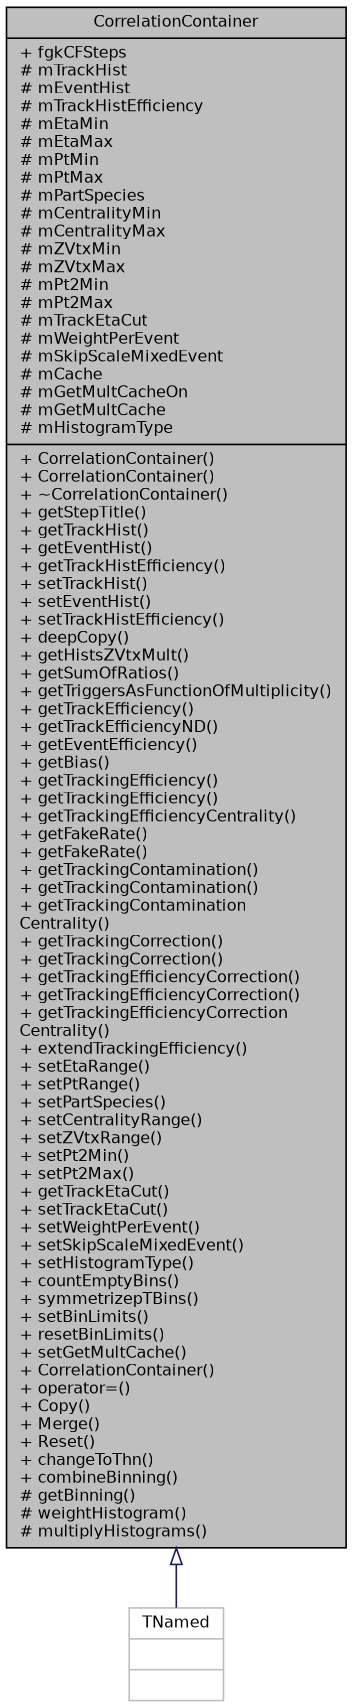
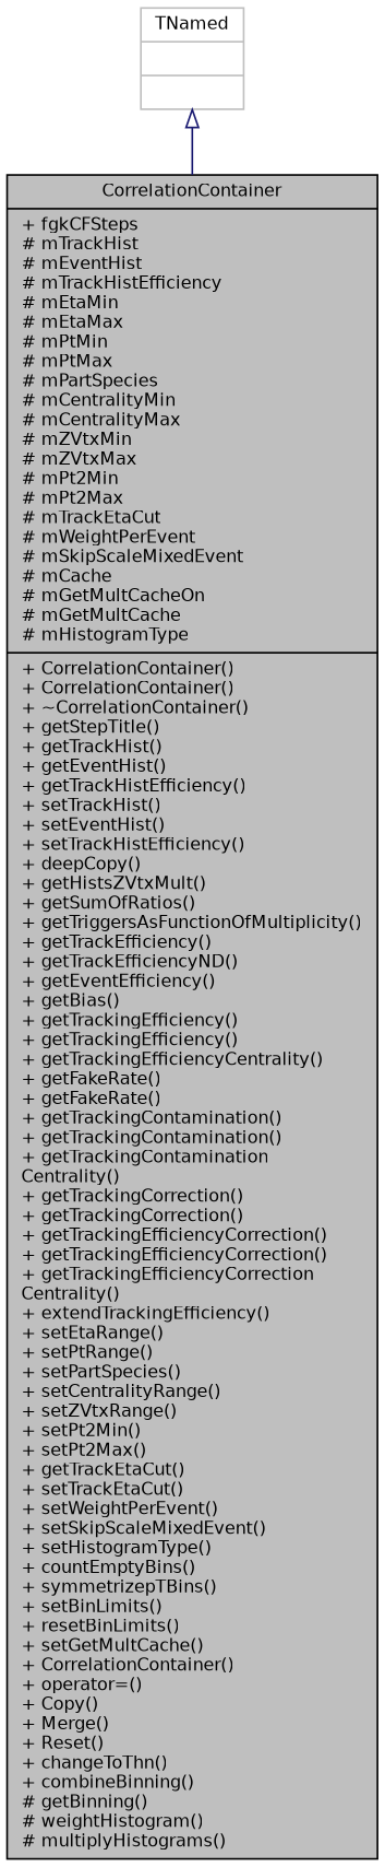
  digraph {
    fontname="DejaVu Sans"
    node [fontname="DejaVu Sans" fontsize=10 shape=record]
    n1 [color=black fillcolor=grey75 fontcolor=black height=0.2 label="{CorrelationContainer\n|+ fgkCFSteps\l# mTrackHist\l# mEventHist\l# mTrackHistEfficiency\l# mEtaMin\l# mEtaMax\l# mPtMin\l# mPtMax\l# mPartSpecies\l# mCentralityMin\l# mCentralityMax\l# mZVtxMin\l# mZVtxMax\l# mPt2Min\l# mPt2Max\l# mTrackEtaCut\l# mWeightPerEvent\l# mSkipScaleMixedEvent\l# mCache\l# mGetMultCacheOn\l# mGetMultCache\l# mHistogramType\l|+ CorrelationContainer()\l+ CorrelationContainer()\l+ ~CorrelationContainer()\l+ getStepTitle()\l+ getTrackHist()\l+ getEventHist()\l+ getTrackHistEfficiency()\l+ setTrackHist()\l+ setEventHist()\l+ setTrackHistEfficiency()\l+ deepCopy()\l+ getHistsZVtxMult()\l+ getSumOfRatios()\l+ getTriggersAsFunctionOfMultiplicity()\l+ getTrackEfficiency()\l+ getTrackEfficiencyND()\l+ getEventEfficiency()\l+ getBias()\l+ getTrackingEfficiency()\l+ getTrackingEfficiency()\l+ getTrackingEfficiencyCentrality()\l+ getFakeRate()\l+ getFakeRate()\l+ getTrackingContamination()\l+ getTrackingContamination()\l+ getTrackingContamination\lCentrality()\l+ getTrackingCorrection()\l+ getTrackingCorrection()\l+ getTrackingEfficiencyCorrection()\l+ getTrackingEfficiencyCorrection()\l+ getTrackingEfficiencyCorrection\lCentrality()\l+ extendTrackingEfficiency()\l+ setEtaRange()\l+ setPtRange()\l+ setPartSpecies()\l+ setCentralityRange()\l+ setZVtxRange()\l+ setPt2Min()\l+ setPt2Max()\l+ getTrackEtaCut()\l+ setTrackEtaCut()\l+ setWeightPerEvent()\l+ setSkipScaleMixedEvent()\l+ setHistogramType()\l+ countEmptyBins()\l+ symmetrizepTBins()\l+ setBinLimits()\l+ resetBinLimits()\l+ setGetMultCache()\l+ CorrelationContainer()\l+ operator=()\l+ Copy()\l+ Merge()\l+ Reset()\l+ changeToThn()\l+ combineBinning()\l# getBinning()\l# weightHistogram()\l# multiplyHistograms()\l}" style=filled width=0.4]
    n2 [color=grey75 height=0.2 label="{TNamed\n||}" width=0.4]
-   n1 -> n2 [arrowtail=onormal color=midnightblue dir=back fontname="DejaVu Sans" fontsize=10 labelfontname=Helvetica labelfontsize=10 style=solid]
+   n2 -> n1 [arrowtail=onormal color=midnightblue dir=back fontname="DejaVu Sans" fontsize=10 labelfontname=Helvetica labelfontsize=10 style=solid]
  }
